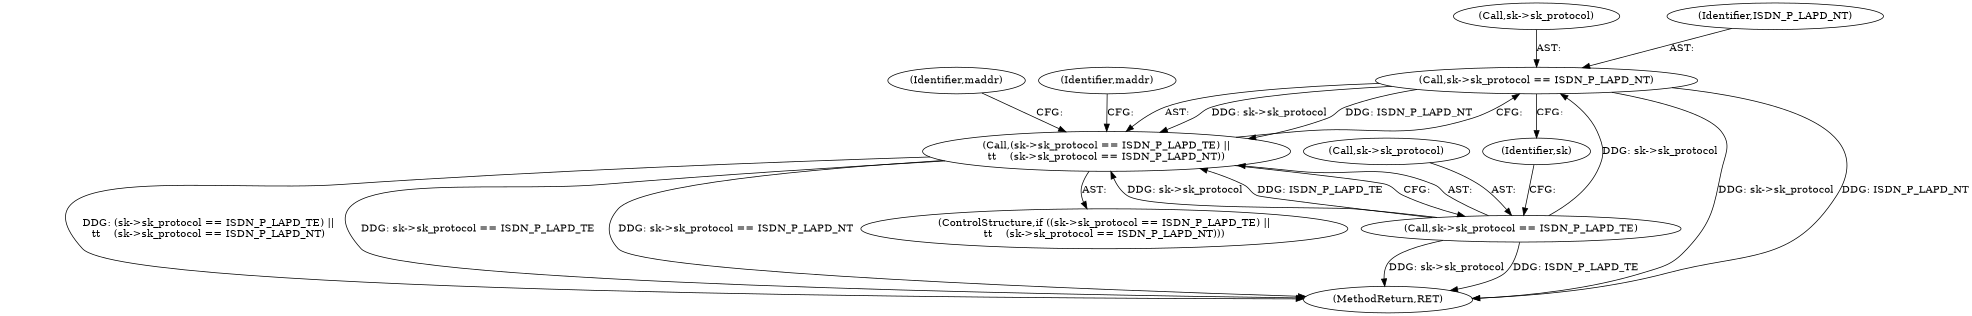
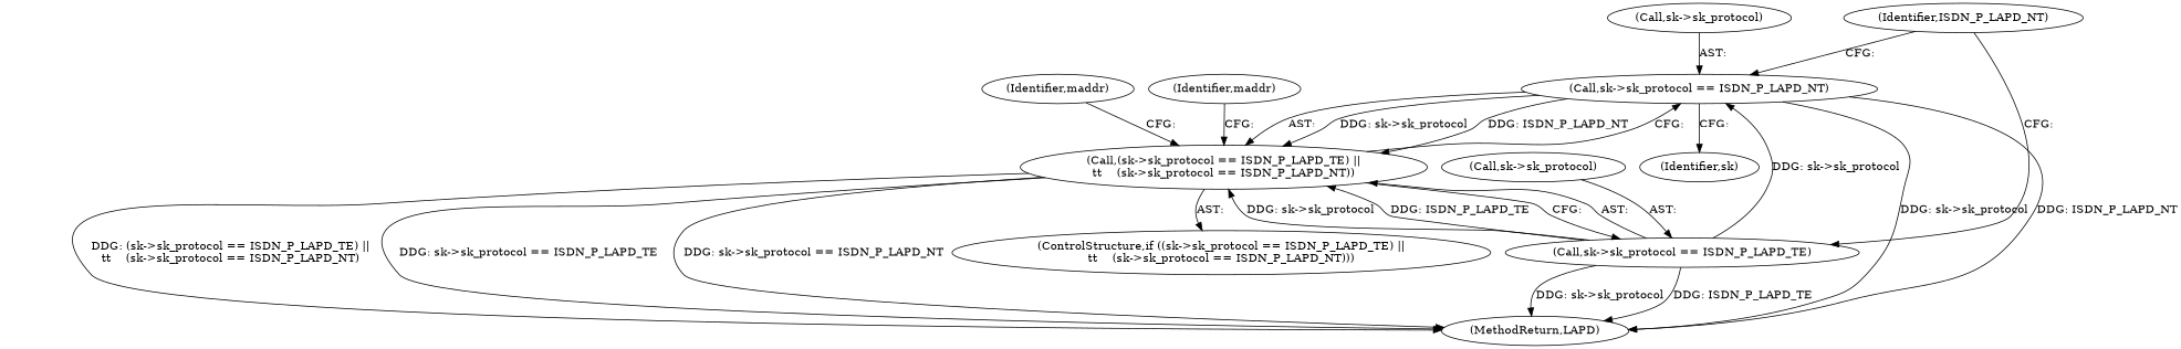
  digraph {
    n1 [label="(Call,sk->sk_protocol == ISDN_P_LAPD_NT)"]
    n2 [label="(Call,(sk->sk_protocol == ISDN_P_LAPD_TE) ||\n\t\t    (sk->sk_protocol == ISDN_P_LAPD_NT))"]
-   n3 [label="(MethodReturn,RET)"]
+   n3 [label="(MethodReturn,LAPD)"]
    n4 [label="(Identifier,sk)"]
    n5 [label="(Call,sk->sk_protocol == ISDN_P_LAPD_TE)"]
    n6 [label="(ControlStructure,if ((sk->sk_protocol == ISDN_P_LAPD_TE) ||\n\t\t    (sk->sk_protocol == ISDN_P_LAPD_NT)))"]
    n7 [label="(Identifier,ISDN_P_LAPD_NT)"]
    n8 [label="(Call,sk->sk_protocol)"]
    n9 [label="(Identifier,maddr)"]
    n10 [label="(Identifier,maddr)"]
    n11 [label="(Call,sk->sk_protocol)"]
    n1 -> n2 [label="AST: "]
    n1 -> n2 [label="DDG: sk->sk_protocol"]
    n1 -> n2 [label="DDG: ISDN_P_LAPD_NT"]
    n1 -> n3 [label="DDG: sk->sk_protocol"]
    n1 -> n3 [label="DDG: ISDN_P_LAPD_NT"]
    n1 -> n4 [label="CFG: "]
    n2 -> n1 [label="CFG: "]
    n2 -> n3 [label="DDG: (sk->sk_protocol == ISDN_P_LAPD_TE) ||\n\t\t    (sk->sk_protocol == ISDN_P_LAPD_NT)"]
    n2 -> n3 [label="DDG: sk->sk_protocol == ISDN_P_LAPD_TE"]
    n2 -> n3 [label="DDG: sk->sk_protocol == ISDN_P_LAPD_NT"]
    n2 -> n5 [label="CFG: "]
    n2 -> n6 [label="AST: "]
-   n4 -> n5 [label="CFG: "]
+   n7 -> n5 [label="CFG: "]
    n5 -> n1 [label="DDG: sk->sk_protocol"]
    n5 -> n2 [label="AST: "]
    n5 -> n2 [label="DDG: sk->sk_protocol"]
    n5 -> n2 [label="DDG: ISDN_P_LAPD_TE"]
    n5 -> n3 [label="DDG: sk->sk_protocol"]
    n5 -> n3 [label="DDG: ISDN_P_LAPD_TE"]
-   n7 -> n1 [label="AST: "]
+   n7 -> n1 [label="CFG: "]
    n8 -> n5 [label="AST: "]
    n9 -> n2 [label="CFG: "]
    n10 -> n2 [label="CFG: "]
    n11 -> n1 [label="AST: "]
  }
